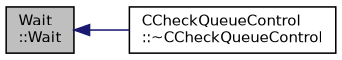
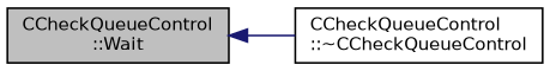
  digraph {
    rankdir=LR
    node [color=black fontname=Helvetica fontsize=10 shape=record style=filled]
-   n1 [fillcolor=grey75 fontcolor=black height=0.2 label="Wait\l::Wait" width=0.4]
+   n1 [fillcolor=grey75 fontcolor=black height=0.2 label="CCheckQueueControl\l::Wait" width=0.4]
    n2 [fillcolor=white height=0.2 label="CCheckQueueControl\l::~CCheckQueueControl" width=0.4]
    n1 -> n2 [color=midnightblue dir=back fontname=Helvetica fontsize=10 labelfontname=Helvetica labelfontsize=10 style=solid]
  }
